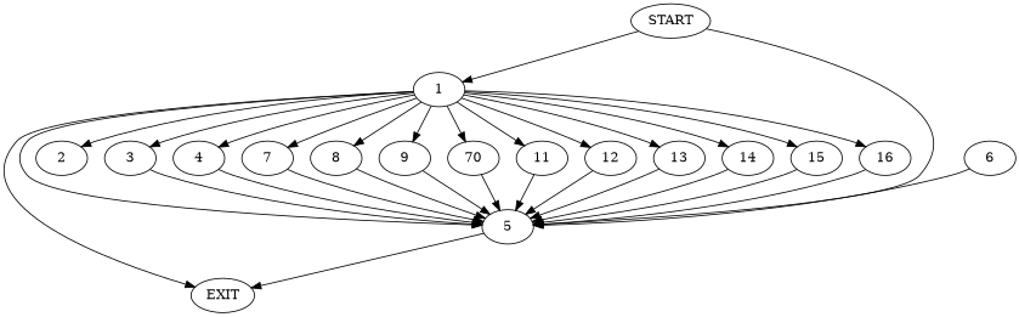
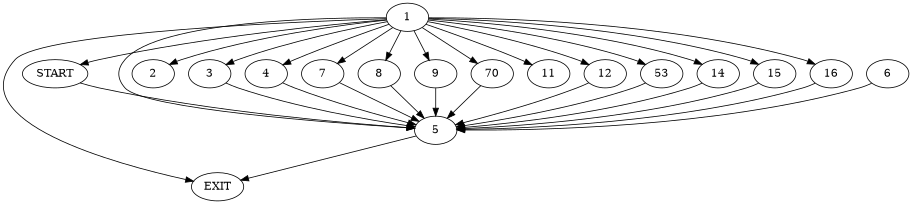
  digraph {
    n1 [label=START]
    1
    5
    n4 [label=EXIT]
    2
    3
    4
    7
    8
    9
    n11 [label=70]
    11
    12
-   13
+   13 [label=53]
    14
    15
    16
    6
-   n1 -> 1
+   1 -> n1
    n1 -> 5
    1 -> 5
    1 -> n4
    1 -> 2
    1 -> 3
    1 -> 4
    1 -> 7
    1 -> 8
    1 -> 9
    1 -> n11
    1 -> 11
    1 -> 12
    1 -> 13
    1 -> 14
    1 -> 15
    1 -> 16
    5 -> n4
    3 -> 5
    4 -> 5
    7 -> 5
    8 -> 5
    9 -> 5
    n11 -> 5
-   11 -> 5
    12 -> 5
    13 -> 5
    14 -> 5
    15 -> 5
    16 -> 5
    6 -> 5
  }
